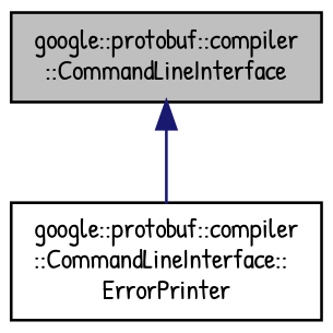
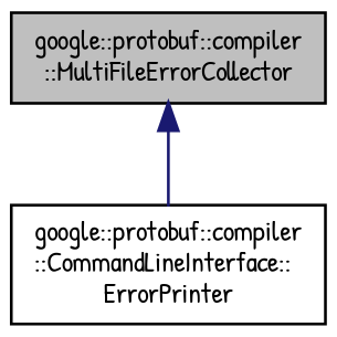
  digraph {
    fontname="Patrick Hand"
    node [color=black fontname="Patrick Hand" fontsize=10 shape=record style=filled]
-   n1 [fillcolor=grey75 fontcolor=black height=0.2 label="google::protobuf::compiler\l::CommandLineInterface" width=0.4]
+   n1 [fillcolor=grey75 fontcolor=black height=0.2 label="google::protobuf::compiler\l::MultiFileErrorCollector" width=0.4]
    n2 [fillcolor=white height=0.2 label="google::protobuf::compiler\l::CommandLineInterface::\lErrorPrinter" width=0.4]
    n1 -> n2 [color=midnightblue dir=back fontname="Patrick Hand" fontsize=10 labelfontname=Helvetica labelfontsize=10 style=solid]
  }
